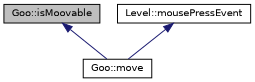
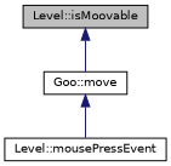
  digraph {
    rankdir=TB
    node [color=black fillcolor=white fontname=Helvetica fontsize=10 shape=record style=filled]
    edge [color=midnightblue dir=back fontname=Helvetica fontsize=10 labelfontname=Helvetica labelfontsize=10 style=solid]
-   n1 [fillcolor=grey75 fontcolor=black height=0.2 label="Goo::isMoovable" width=0.4]
+   n1 [fillcolor=grey75 fontcolor=black height=0.2 label="Level::isMoovable" width=0.4]
    n2 [height=0.2 label="Goo::move" width=0.4]
    n3 [height=0.2 label="Level::mousePressEvent" width=0.4]
    n1 -> n2
-   n3 -> n2
+   n2 -> n3
  }
